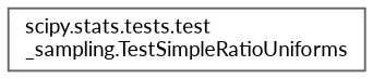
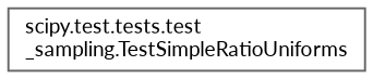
  digraph {
    rankdir=LR
    fontname=Lato
-   n1 [color=grey40 fillcolor=white fontname=Lato fontsize=10 height=0.2 label="scipy.stats.tests.test\l_sampling.TestSimpleRatioUniforms" shape=box style=filled width=0.4]
+   n1 [color=grey40 fillcolor=white fontname=Lato fontsize=10 height=0.2 label="scipy.test.tests.test\l_sampling.TestSimpleRatioUniforms" shape=box style=filled width=0.4]
  }
